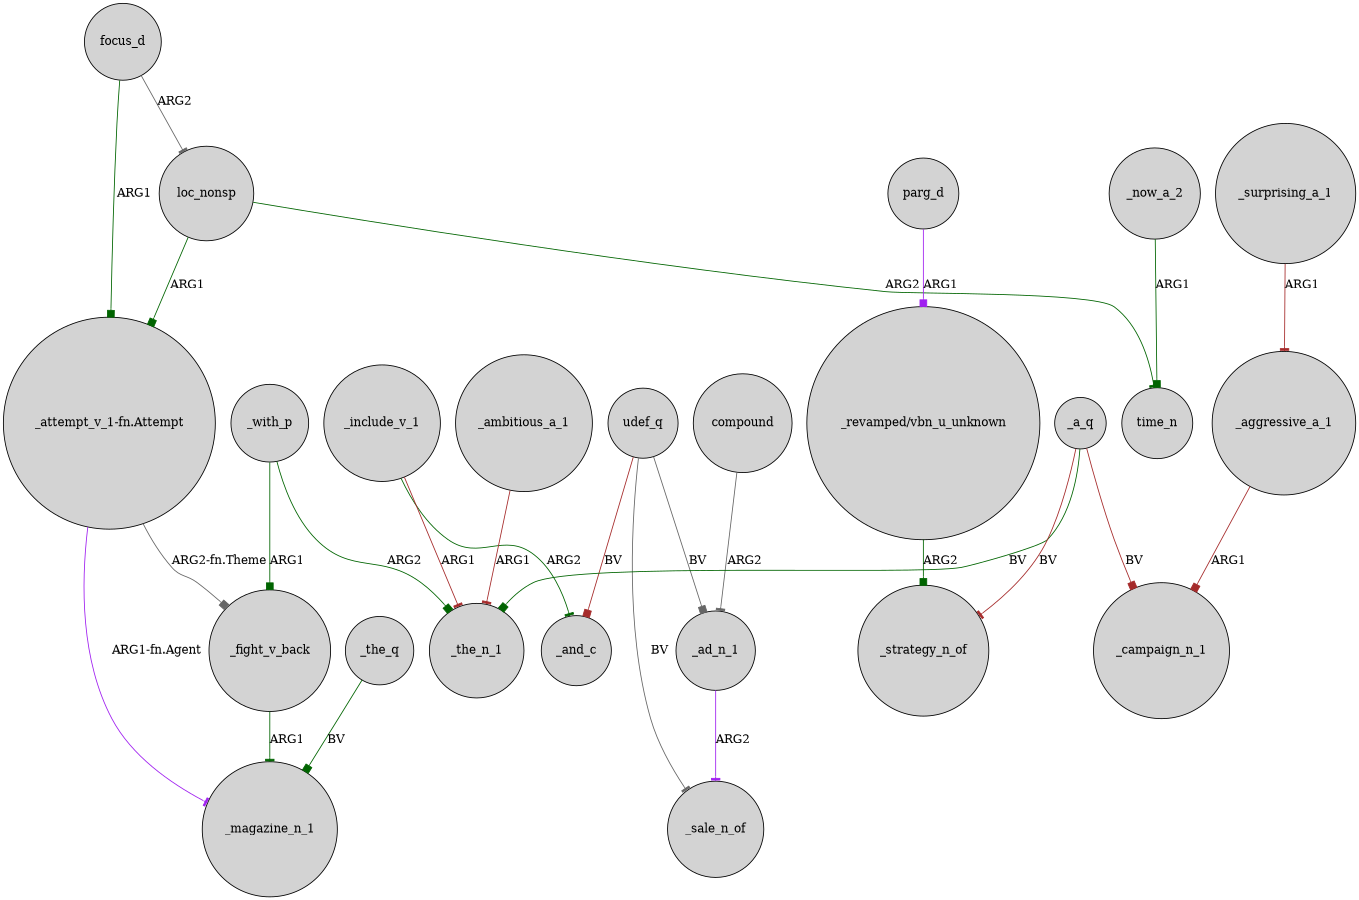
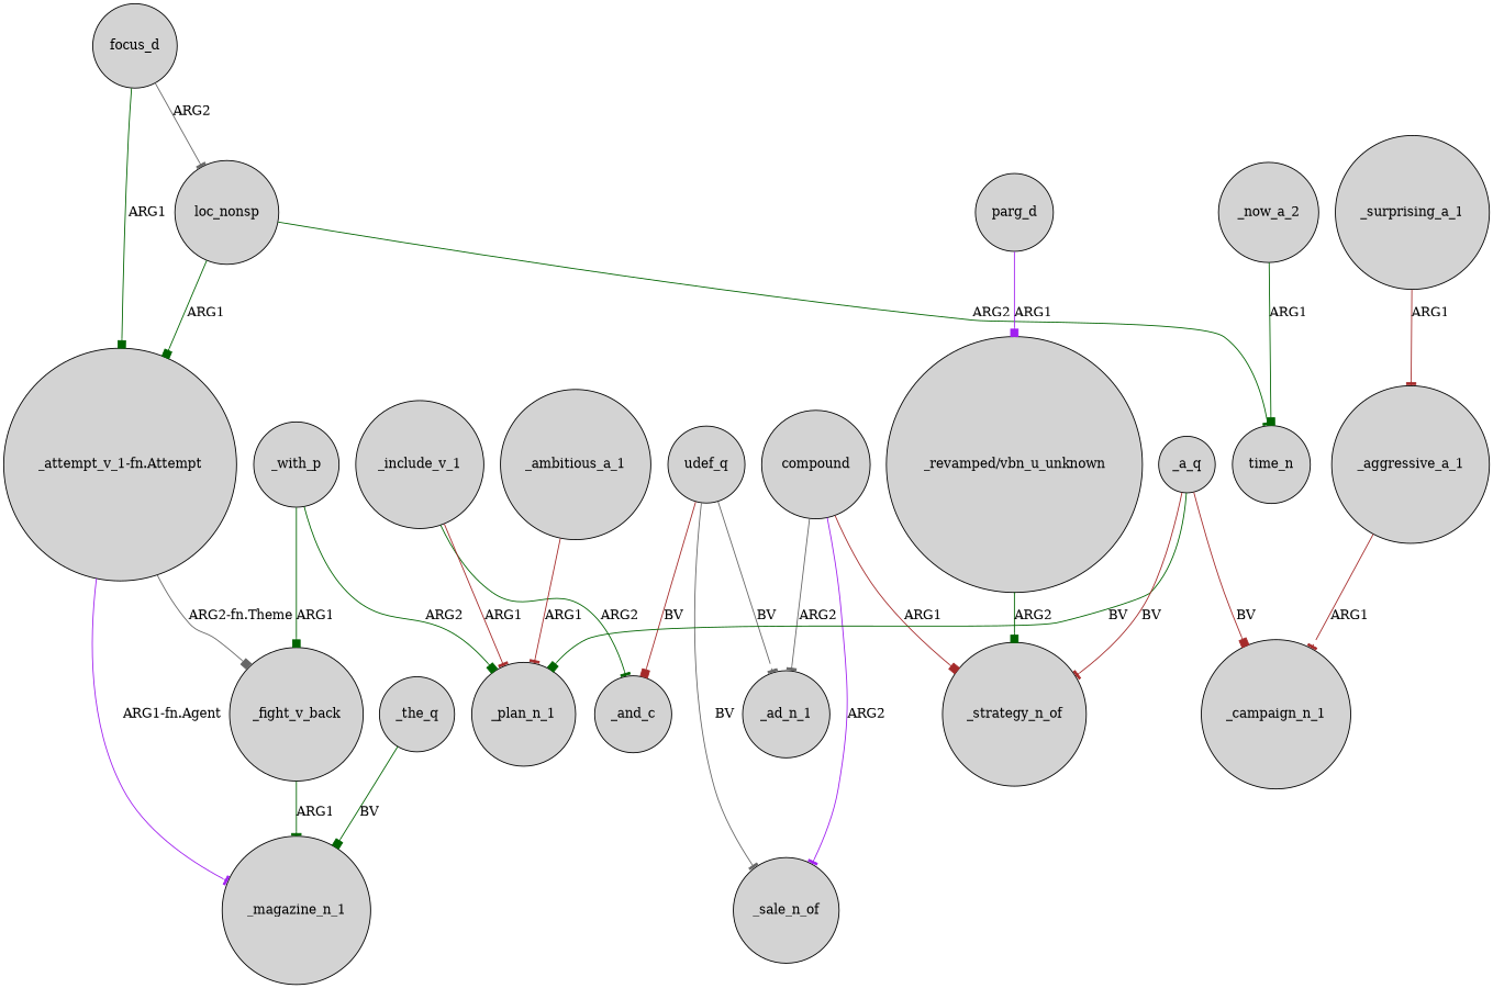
  digraph {
    node [shape=circle style=filled]
    edge [arrowhead=box color=darkgreen]
    "_attempt_v_1-fn.Attempt"
    _magazine_n_1
    _fight_v_back
    _include_v_1
    _and_c
-   _plan_n_1 [label=_the_n_1]
+   _plan_n_1
    "_revamped/vbn_u_unknown"
    _strategy_n_of
    focus_d
    loc_nonsp
    time_n
    _with_p
    parg_d
    compound
    _ad_n_1
    _sale_n_of
    _ambitious_a_1
    _the_q
    n19 [label=_now_a_2]
    udef_q
    _aggressive_a_1
    _campaign_n_1
    _surprising_a_1
    _a_q
    "_attempt_v_1-fn.Attempt" -> _magazine_n_1 [arrowhead=tee color=purple label="ARG1-fn.Agent"]
    "_attempt_v_1-fn.Attempt" -> _fight_v_back [color=gray40 label="ARG2-fn.Theme"]
    _fight_v_back -> _magazine_n_1 [arrowhead=tee label=ARG1]
    _include_v_1 -> _and_c [arrowhead=tee label=ARG2]
    _include_v_1 -> _plan_n_1 [arrowhead=tee color=brown label=ARG1]
    "_revamped/vbn_u_unknown" -> _strategy_n_of [label=ARG2]
    focus_d -> "_attempt_v_1-fn.Attempt" [label=ARG1]
    focus_d -> loc_nonsp [arrowhead=tee color=gray40 label=ARG2]
    loc_nonsp -> "_attempt_v_1-fn.Attempt" [label=ARG1]
    loc_nonsp -> time_n [arrowhead=tee label=ARG2]
    _with_p -> _fight_v_back [label=ARG1]
    _with_p -> _plan_n_1 [label=ARG2]
    parg_d -> "_revamped/vbn_u_unknown" [color=purple label=ARG1]
+   compound -> _strategy_n_of [color=brown label=ARG1]
    compound -> _ad_n_1 [arrowhead=tee color=gray40 label=ARG2]
-   _ad_n_1 -> _sale_n_of [arrowhead=tee color=purple label=ARG2]
+   compound -> _sale_n_of [arrowhead=tee color=purple label=ARG2]
    _ambitious_a_1 -> _plan_n_1 [arrowhead=tee color=brown label=ARG1]
    _the_q -> _magazine_n_1 [label=BV]
    n19 -> time_n [label=ARG1]
    udef_q -> _and_c [color=brown label=BV]
-   udef_q -> _ad_n_1 [color=gray40 label=BV]
+   udef_q -> _ad_n_1 [arrowhead=tee color=gray40 label=BV]
    udef_q -> _sale_n_of [arrowhead=tee color=gray40 label=BV]
-   _aggressive_a_1 -> _campaign_n_1 [color=brown label=ARG1]
+   _aggressive_a_1 -> _campaign_n_1 [arrowhead=tee color=brown label=ARG1]
    _surprising_a_1 -> _aggressive_a_1 [arrowhead=tee color=brown label=ARG1]
    _a_q -> _plan_n_1 [label=BV]
    _a_q -> _strategy_n_of [arrowhead=tee color=brown label=BV]
    _a_q -> _campaign_n_1 [color=brown label=BV]
  }
